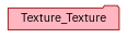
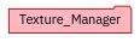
  digraph {
    rankdir=LR
    fontname="IBM Plex Sans"
-   n1 [color=brown fillcolor=lightpink fontname="IBM Plex Sans" fontsize=10 height=0.2 label=Texture_Texture shape=folder style=filled width=0.4]
+   n1 [color=brown fillcolor=lightpink fontname="IBM Plex Sans" fontsize=10 height=0.2 label=Texture_Manager shape=folder style=filled width=0.4]
  }
